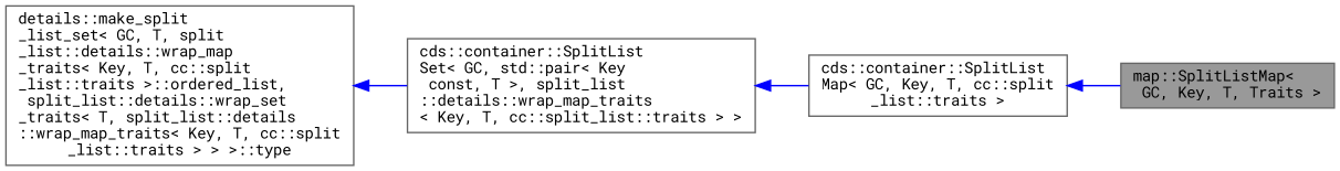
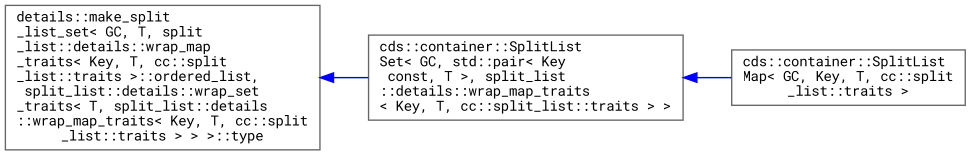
  digraph {
    rankdir=LR
    fontname="Roboto Mono"
    node [color=gray40 fillcolor=white fontname="Roboto Mono" fontsize=10 shape=box style=filled]
    edge [color=blue dir=back fontname="Roboto Mono" fontsize=10 labelfontname=Helvetica labelfontsize=10 style=solid]
-   n1 [fillcolor=grey60 fontcolor=black height=0.2 label="map::SplitListMap\<\l GC, Key, T, Traits \>" width=0.4]
    n2 [height=0.2 label="cds::container::SplitList\lMap\< GC, Key, T, cc::split\l_list::traits \>" width=0.4]
    n3 [height=0.2 label="cds::container::SplitList\lSet\< GC, std::pair\< Key\l const, T \>, split_list\l::details::wrap_map_traits\l\< Key, T, cc::split_list::traits \> \>" width=0.4]
    n4 [height=0.2 label="details::make_split\l_list_set\< GC, T, split\l_list::details::wrap_map\l_traits\< Key, T, cc::split\l_list::traits \>::ordered_list,\l split_list::details::wrap_set\l_traits\< T, split_list::details\l::wrap_map_traits\< Key, T, cc::split\l_list::traits \> \> \>::type" width=0.4]
-   n2 -> n1
    n3 -> n2
    n4 -> n3
  }
